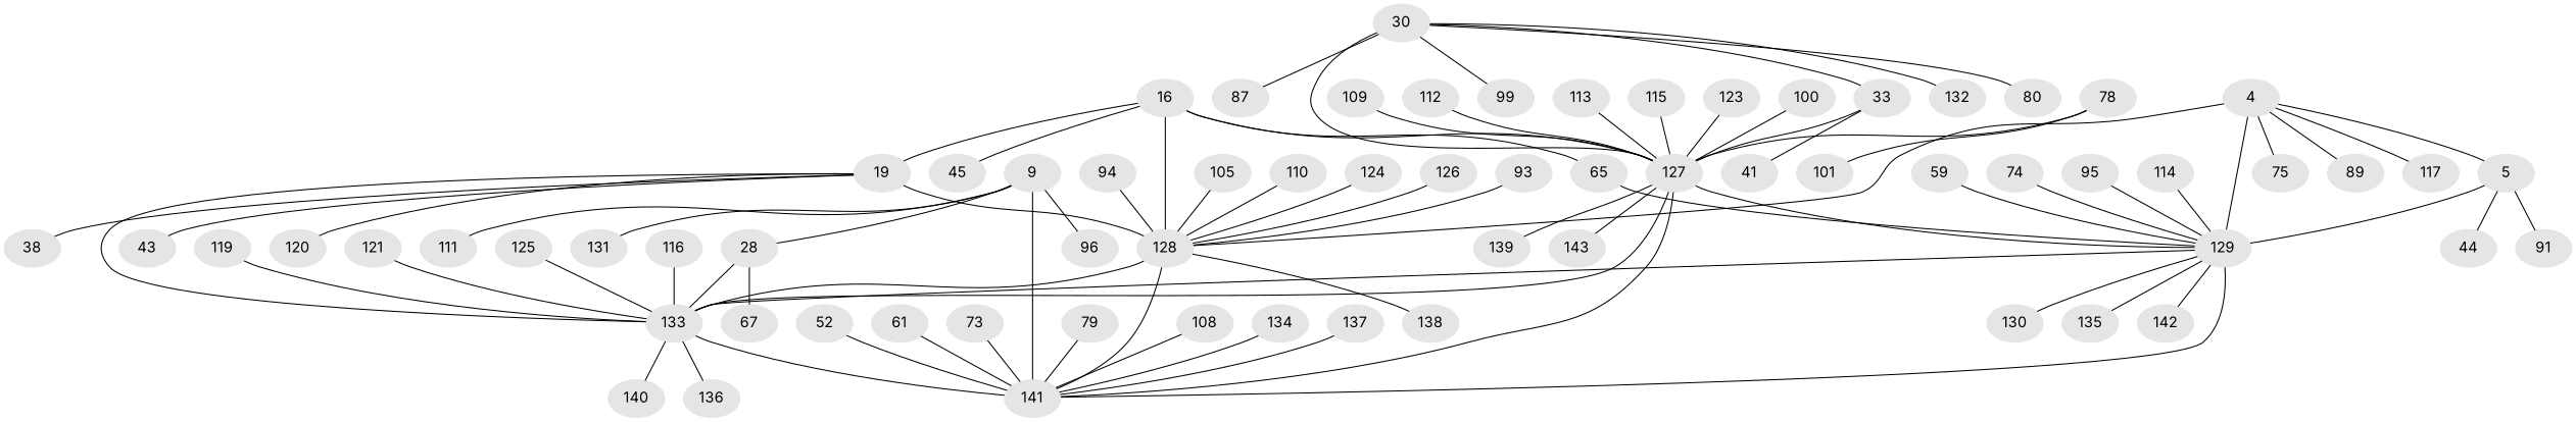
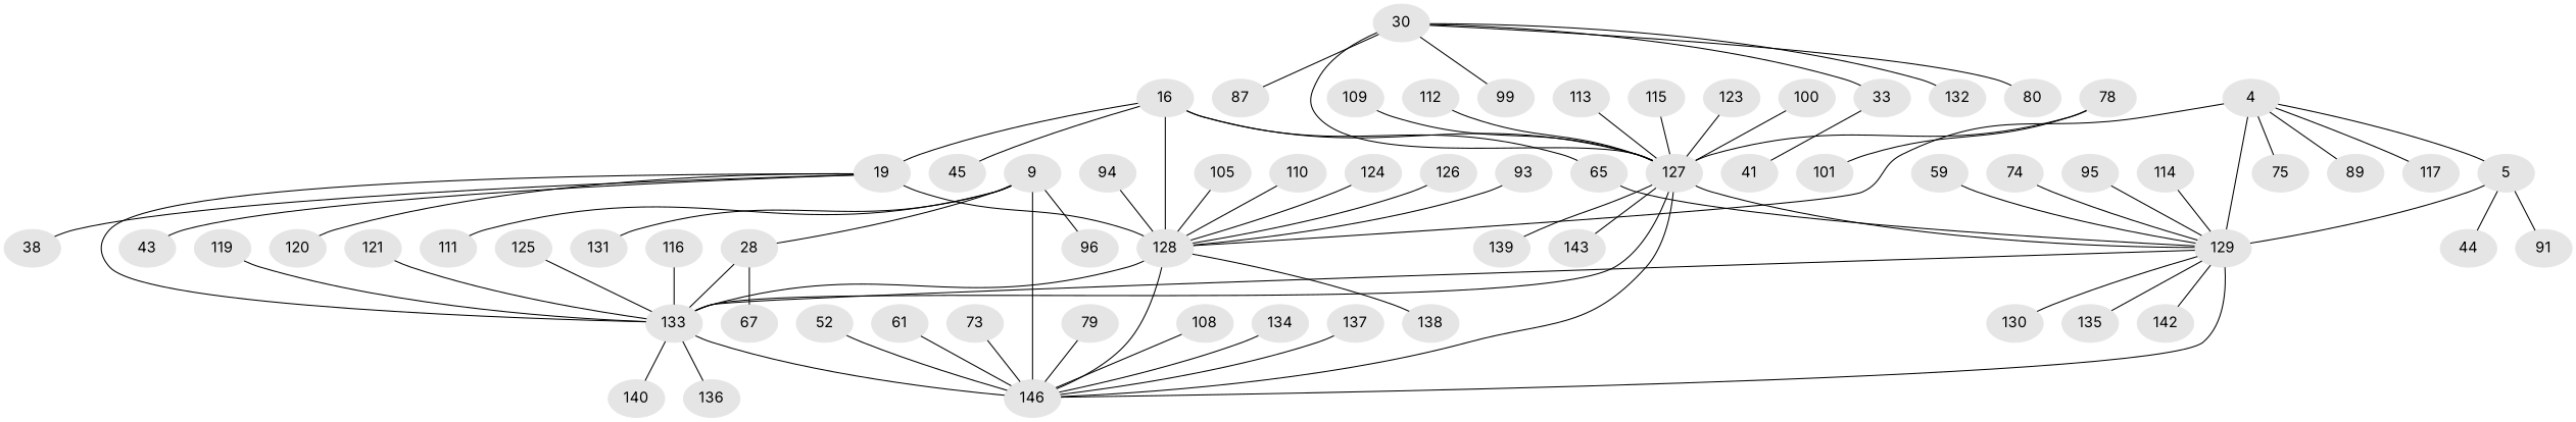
  graph {
    fontname=Inter
    node [color=gray90 fontname=Inter style=filled]
    edge [fontname=Inter]
    4 [super="+2"]
    5 [super="+3"]
    75
    89 [super="+40+66"]
    117
    128 [super="+76+21+37+70+71+83+92"]
    129 [super="+7+39"]
    44
    91
-   141 [super="+77+14+48+49+50"]
+   141 [super="+77+14+48+49+50" label=146]
    133 [super="+118+26+57+60+82+27+47+84+88+97+98+103+107"]
    138
    130
    135
    142 [super="+81"]
    9 [super="+8"]
    28 [super="+23"]
    96
    111 [super="+62"]
    131
    67 [super="+56"]
    16 [super="+15"]
    19 [super="+17"]
    45
    65
    127 [super="+85+90+35+72"]
    38
    43
    120
    139
    143
    136
    140
    30 [super="+29"]
    33 [super="+31"]
    80
    87
    99
    132
    41
    101 [super="+46"]
    52
    59 [super="+53"]
    61
    73
    74
    78
    79
    93 [super="+64"]
    94
    95
    100
    105
    108
    109 [super="+68"]
    110
    112
    113
    114 [super="+106"]
    115
    116
    119
    121
    123
    124
    125
    126
    134
    137 [super="+104"]
    4 -- 5 [weight=4]
    4 -- 75
    4 -- 89
    4 -- 117
    4 -- 128
    4 -- 129 [weight=6]
    5 -- 129 [weight=6]
    5 -- 44
    5 -- 91
    128 -- 141 [weight=2]
    128 -- 133 [weight=2]
    128 -- 138
    129 -- 141 [weight=2]
    129 -- 133
    129 -- 130
    129 -- 135
    129 -- 142
    133 -- 141
    133 -- 136
    133 -- 140
    9 -- 141 [weight=10]
    9 -- 28
    9 -- 96
    9 -- 111
    9 -- 131
    28 -- 133 [weight=10]
    28 -- 67
    16 -- 128 [weight=6]
    16 -- 19 [weight=4]
    16 -- 45
    16 -- 65
    16 -- 127
    19 -- 128 [weight=6]
    19 -- 133
    19 -- 38
    19 -- 43
    19 -- 120
    65 -- 129
    127 -- 129 [weight=2]
    127 -- 141 [weight=2]
    127 -- 133 [weight=2]
    127 -- 139
    127 -- 143
    30 -- 127 [weight=6]
    30 -- 33 [weight=4]
    30 -- 80
    30 -- 87
    30 -- 99
    30 -- 132
-   33 -- 127 [weight=6]
    33 -- 41
    52 -- 141
    59 -- 129
    61 -- 141
    73 -- 141
    74 -- 129
    78 -- 127
    78 -- 101
    79 -- 141
    93 -- 128
    94 -- 128
    95 -- 129
    100 -- 127
    105 -- 128
    108 -- 141
    109 -- 127
    110 -- 128
    112 -- 127
    113 -- 127
    114 -- 129
    115 -- 127
    116 -- 133
    119 -- 133
    121 -- 133
    123 -- 127
    124 -- 128
    125 -- 133
    126 -- 128
    134 -- 141
    137 -- 141
  }
